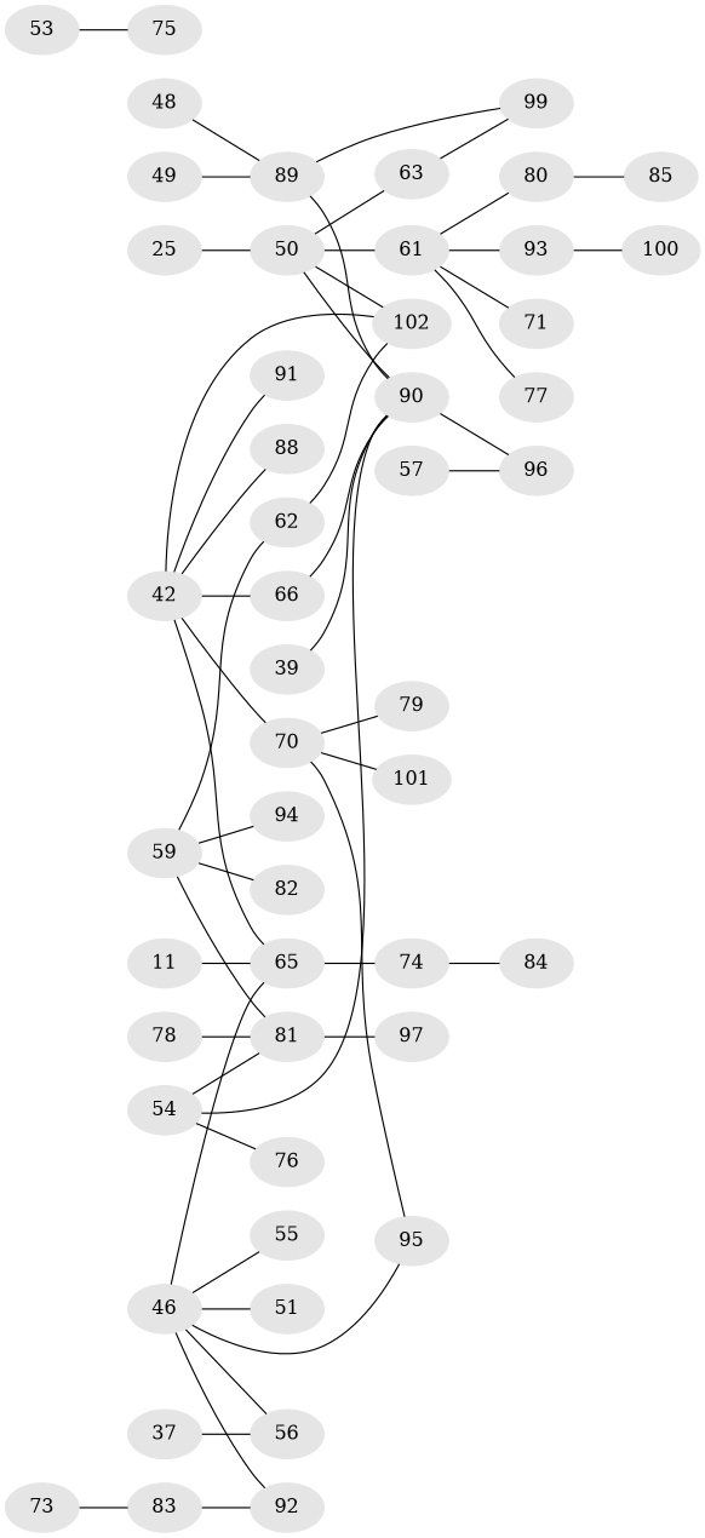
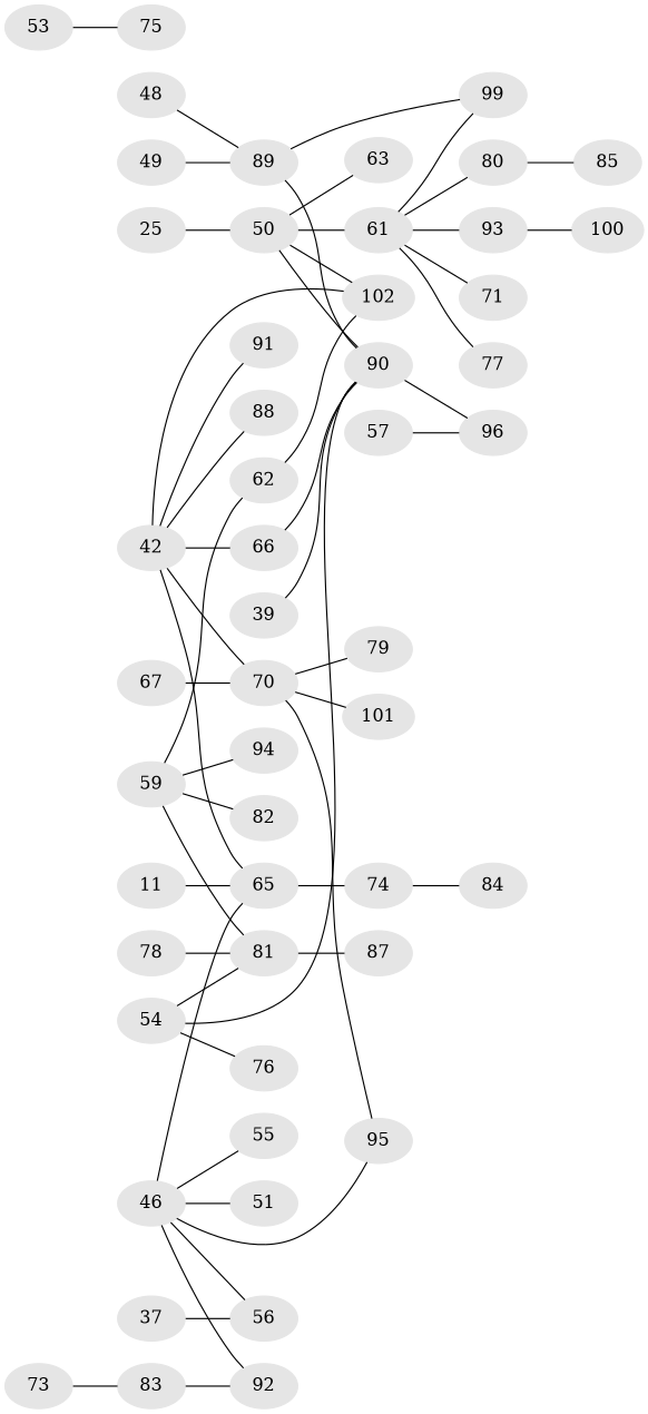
  graph {
    rankdir=LR
    node [color=gray90 style=filled]
    65 [super="+38+7"]
    74
    11
    50 [super="+21+4"]
    90 [super="+87+86+6"]
    102 [super="+69+98"]
    61 [super="+33+36"]
    63 [super="+52"]
    25
    56 [super="+34"]
    37
    39 [super="+8"]
    96 [super="+47+45"]
    42 [super="+23+35+2"]
    66 [super="+58"]
    70 [super="+68"]
    88 [super="+12"]
    91
    95
    79
    101
    81 [super="+29+43"]
-   97
+   97 [label=87]
    46 [super="+22+10"]
    51 [super="+20"]
    55
    92
    83 [super="+72"]
    89 [super="+19"]
    99
    48
    49
    53
    75
    71
    77
    80 [super="+31"]
    93
    54 [super="+18"]
    76
    57
    59
    62
    82
    94
    85
    100
    84
+   67
    73
    78
    65 -- 74
    74 -- 84
    11 -- 65
    50 -- 90 [weight=2]
    50 -- 102
    50 -- 61 [weight=2]
    50 -- 63
    90 -- 96 [weight=2]
-   63 -- 99
+   61 -- 99
    61 -- 71
    61 -- 77
    61 -- 80
    61 -- 93
    25 -- 50
    37 -- 56
    39 -- 90
    42 -- 65 [weight=2]
    42 -- 102
    42 -- 66 [weight=2]
    42 -- 70 [weight=2]
    42 -- 88
    42 -- 91
    66 -- 90
    70 -- 95
    70 -- 79
    70 -- 101
    81 -- 97
    46 -- 65 [weight=2]
    46 -- 56
    46 -- 95
    46 -- 51
    46 -- 55
    46 -- 92
    83 -- 92
    89 -- 90 [weight=3]
    89 -- 99
    48 -- 89
    49 -- 89
    53 -- 75
    80 -- 85
    93 -- 100
    54 -- 90
    54 -- 81
    54 -- 76
    57 -- 96
    59 -- 81
    59 -- 62
    59 -- 82
    59 -- 94
    62 -- 102
+   67 -- 70
    73 -- 83
    78 -- 81
  }
